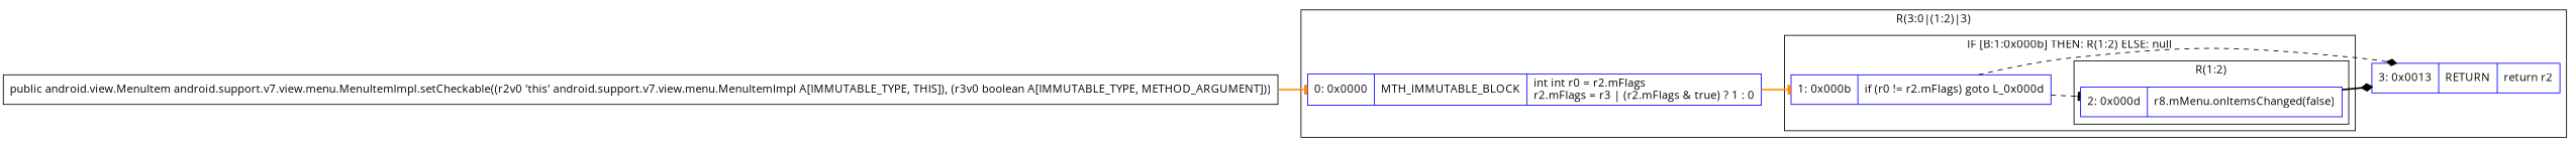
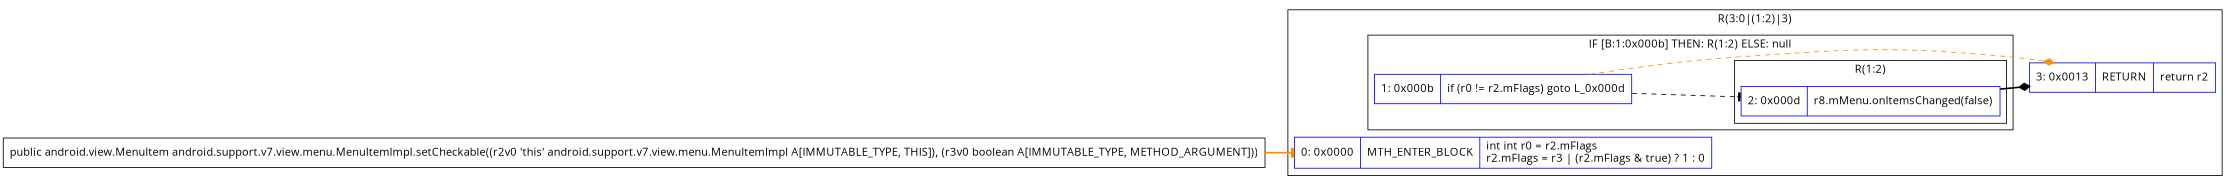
  digraph {
    fontname="Open Sans"
    rankdir=LR
    node [color=blue fontname="Open Sans" shape=record]
    edge [arrowhead=tee color=black fontname="Open Sans" style=bold]
    n1 [label="{2\:\ 0x000d|r8.mMenu.onItemsChanged(false)\l}"]
    n2 [label="{1\:\ 0x000b|if (r0 != r2.mFlags) goto L_0x000d\l}"]
-   n3 [label="{0\:\ 0x0000|MTH_IMMUTABLE_BLOCK\l|int int r0 = r2.mFlags\lr2.mFlags = r3 \| (r2.mFlags & true) ? 1 : 0\l}"]
+   n3 [label="{0\:\ 0x0000|MTH_ENTER_BLOCK\l|int int r0 = r2.mFlags\lr2.mFlags = r3 \| (r2.mFlags & true) ? 1 : 0\l}"]
    n4 [label="{3\:\ 0x0013|RETURN\l|return r2\l}"]
    n5 [label="{public android.view.MenuItem android.support.v7.view.menu.MenuItemImpl.setCheckable((r2v0 'this' android.support.v7.view.menu.MenuItemImpl A[IMMUTABLE_TYPE, THIS]), (r3v0 boolean A[IMMUTABLE_TYPE, METHOD_ARGUMENT])) }" color=""]
    subgraph cluster_1 {
      label="R(3:0|(1:2)|3)"
      n3
      n4
      subgraph cluster_2 {
        label="IF [B:1:0x000b] THEN: R(1:2) ELSE: null"
        n2
        subgraph cluster_3 {
          label="R(1:2)"
          n1
        }
      }
    }
    n1 -> n4 [arrowhead=diamond]
    n2 -> n1 [style=dashed]
-   n2 -> n4 [arrowhead=diamond style=dashed]
-   n3 -> n2 [color=darkorange]
+   n2 -> n4 [arrowhead=diamond color=darkorange style=dashed]
    n5 -> n3 [color=darkorange]
  }
